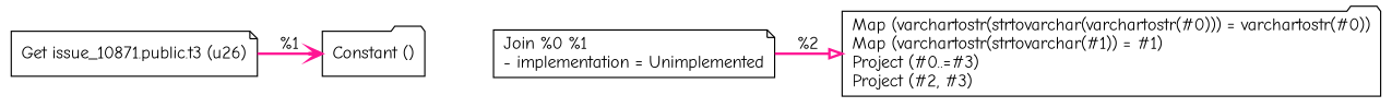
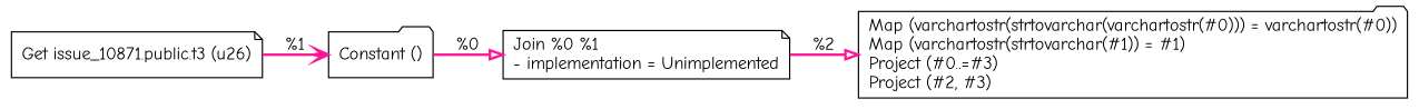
  digraph {
    fontname="Comic Neue"
    rankdir=LR
    node [fontname="Comic Neue" shape=folder]
    edge [arrowhead=onormal color=deeppink fontname="Comic Neue" style=bold]
    n1 [label="Constant ()\l"]
    n2 [label="Join %0 %1\l- implementation = Unimplemented\l" shape=note]
    n3 [label="Map (varchartostr(strtovarchar(varchartostr(#0))) = varchartostr(#0))\lMap (varchartostr(strtovarchar(#1)) = #1)\lProject (#0..=#3)\lProject (#2, #3)\l"]
    n4 [label="Get issue_10871.public.t3 (u26)\l" shape=note]
+   n1 -> n2 [label="%0\l"]
    n2 -> n3 [label="%2\l"]
    n4 -> n1 [arrowhead=vee label="%1\l"]
  }
